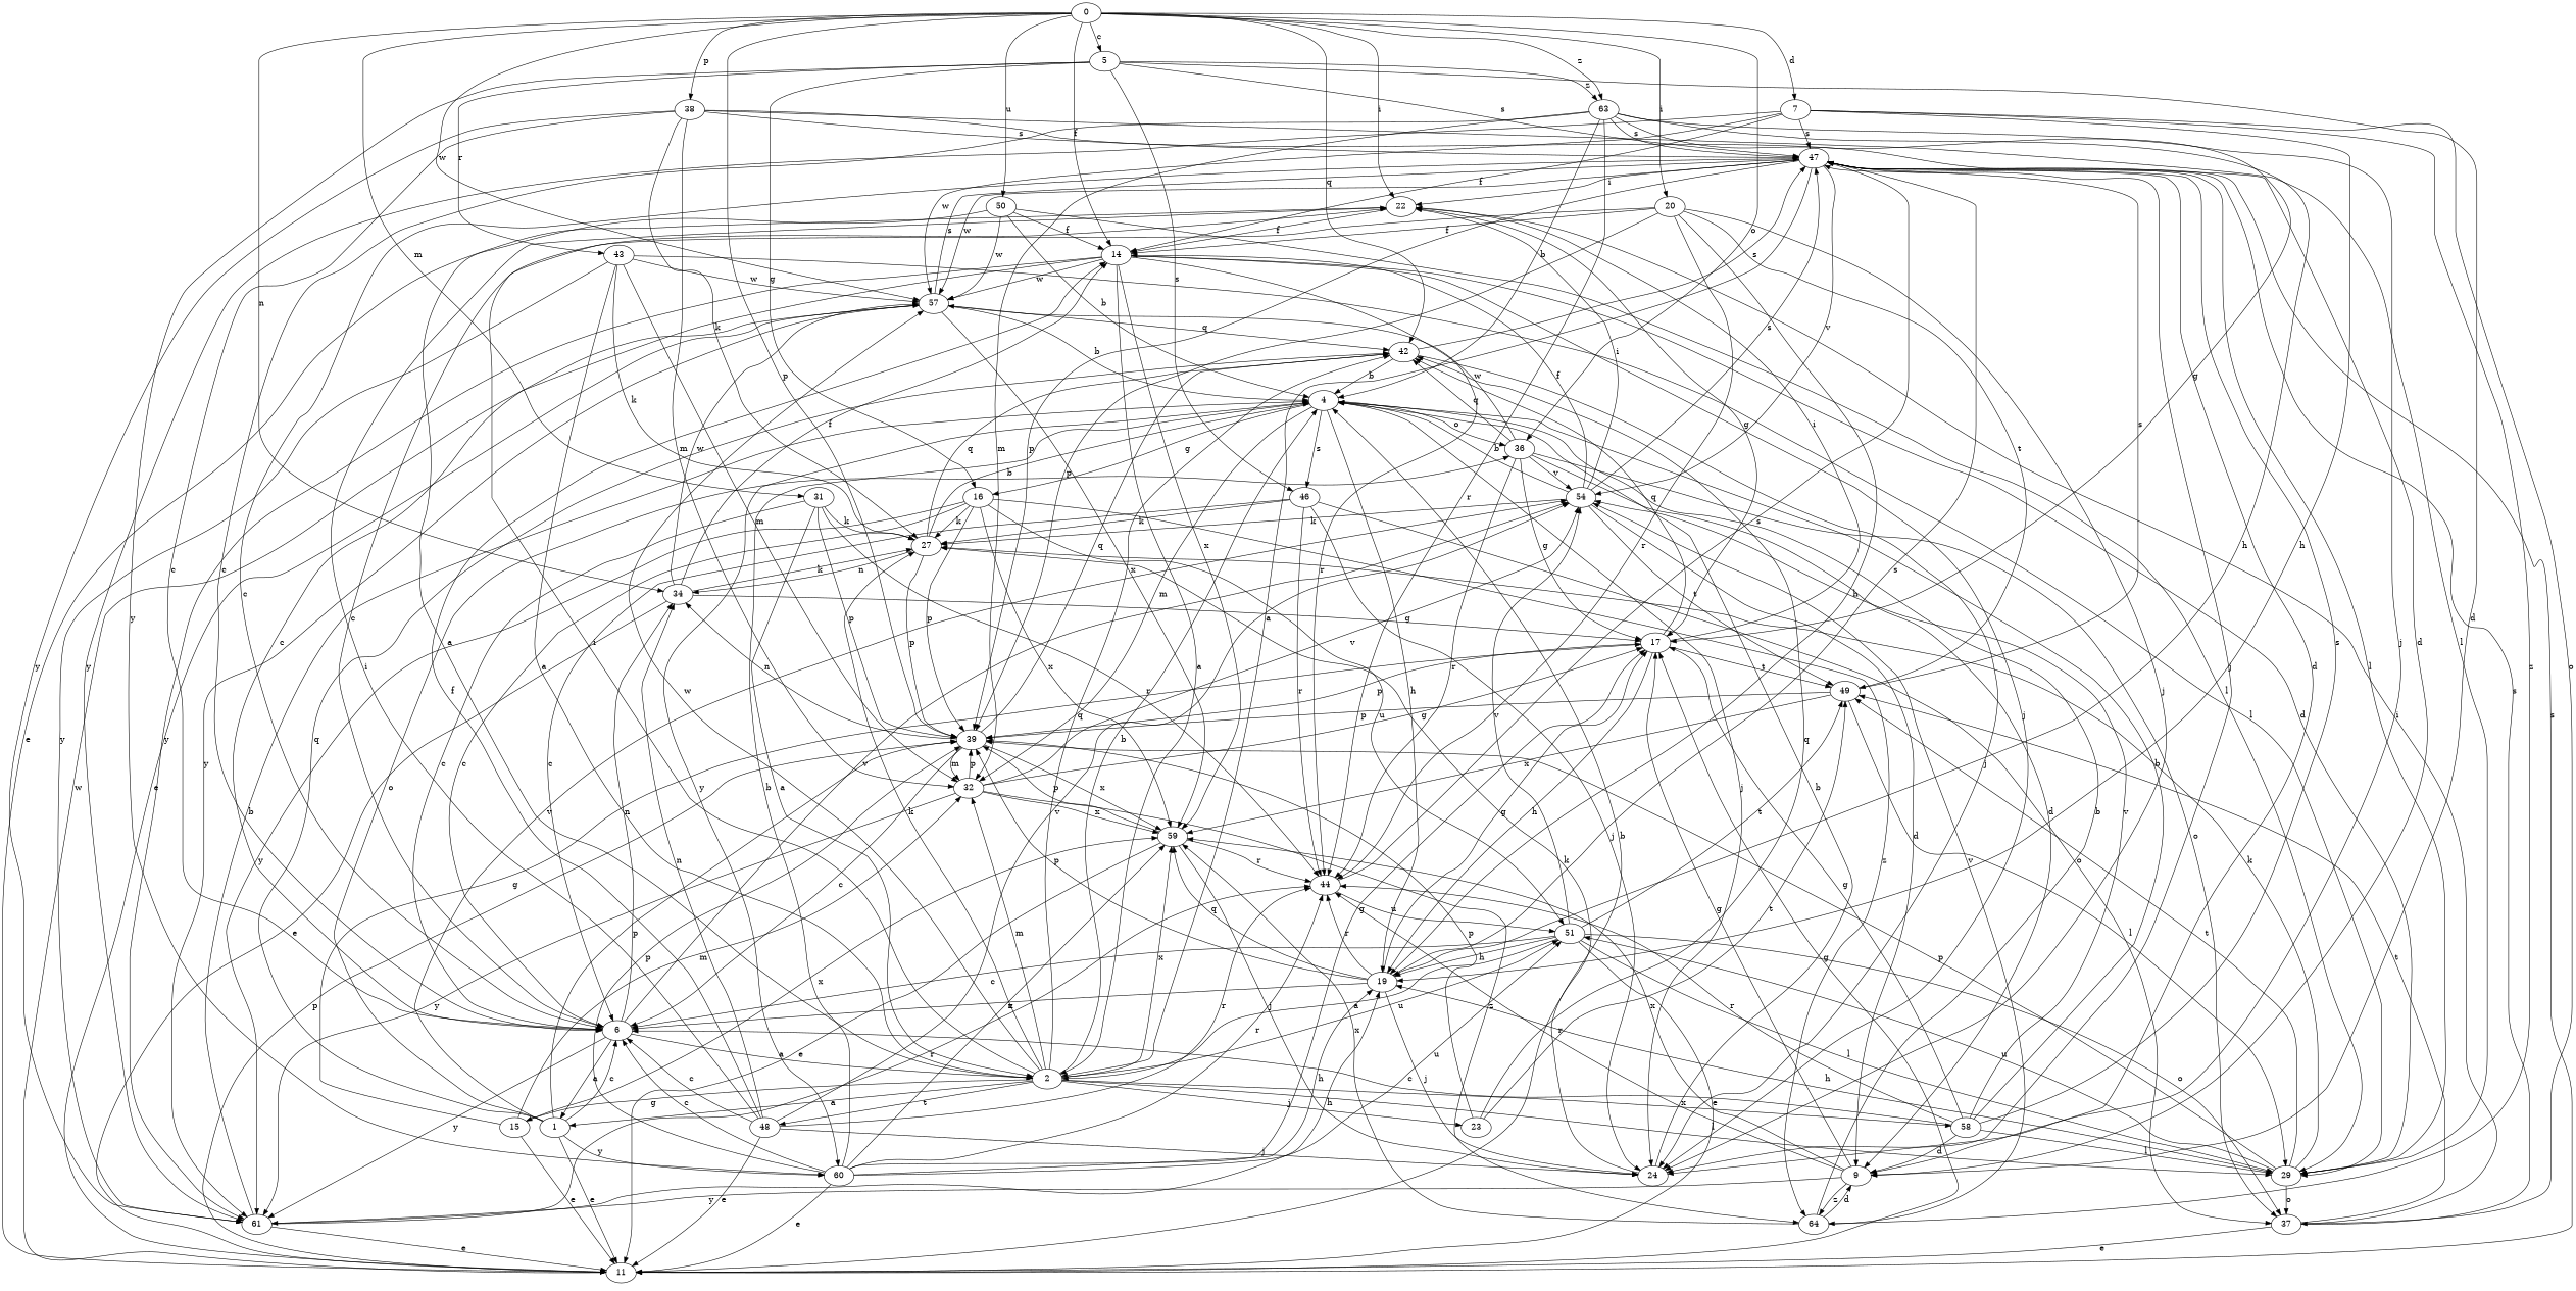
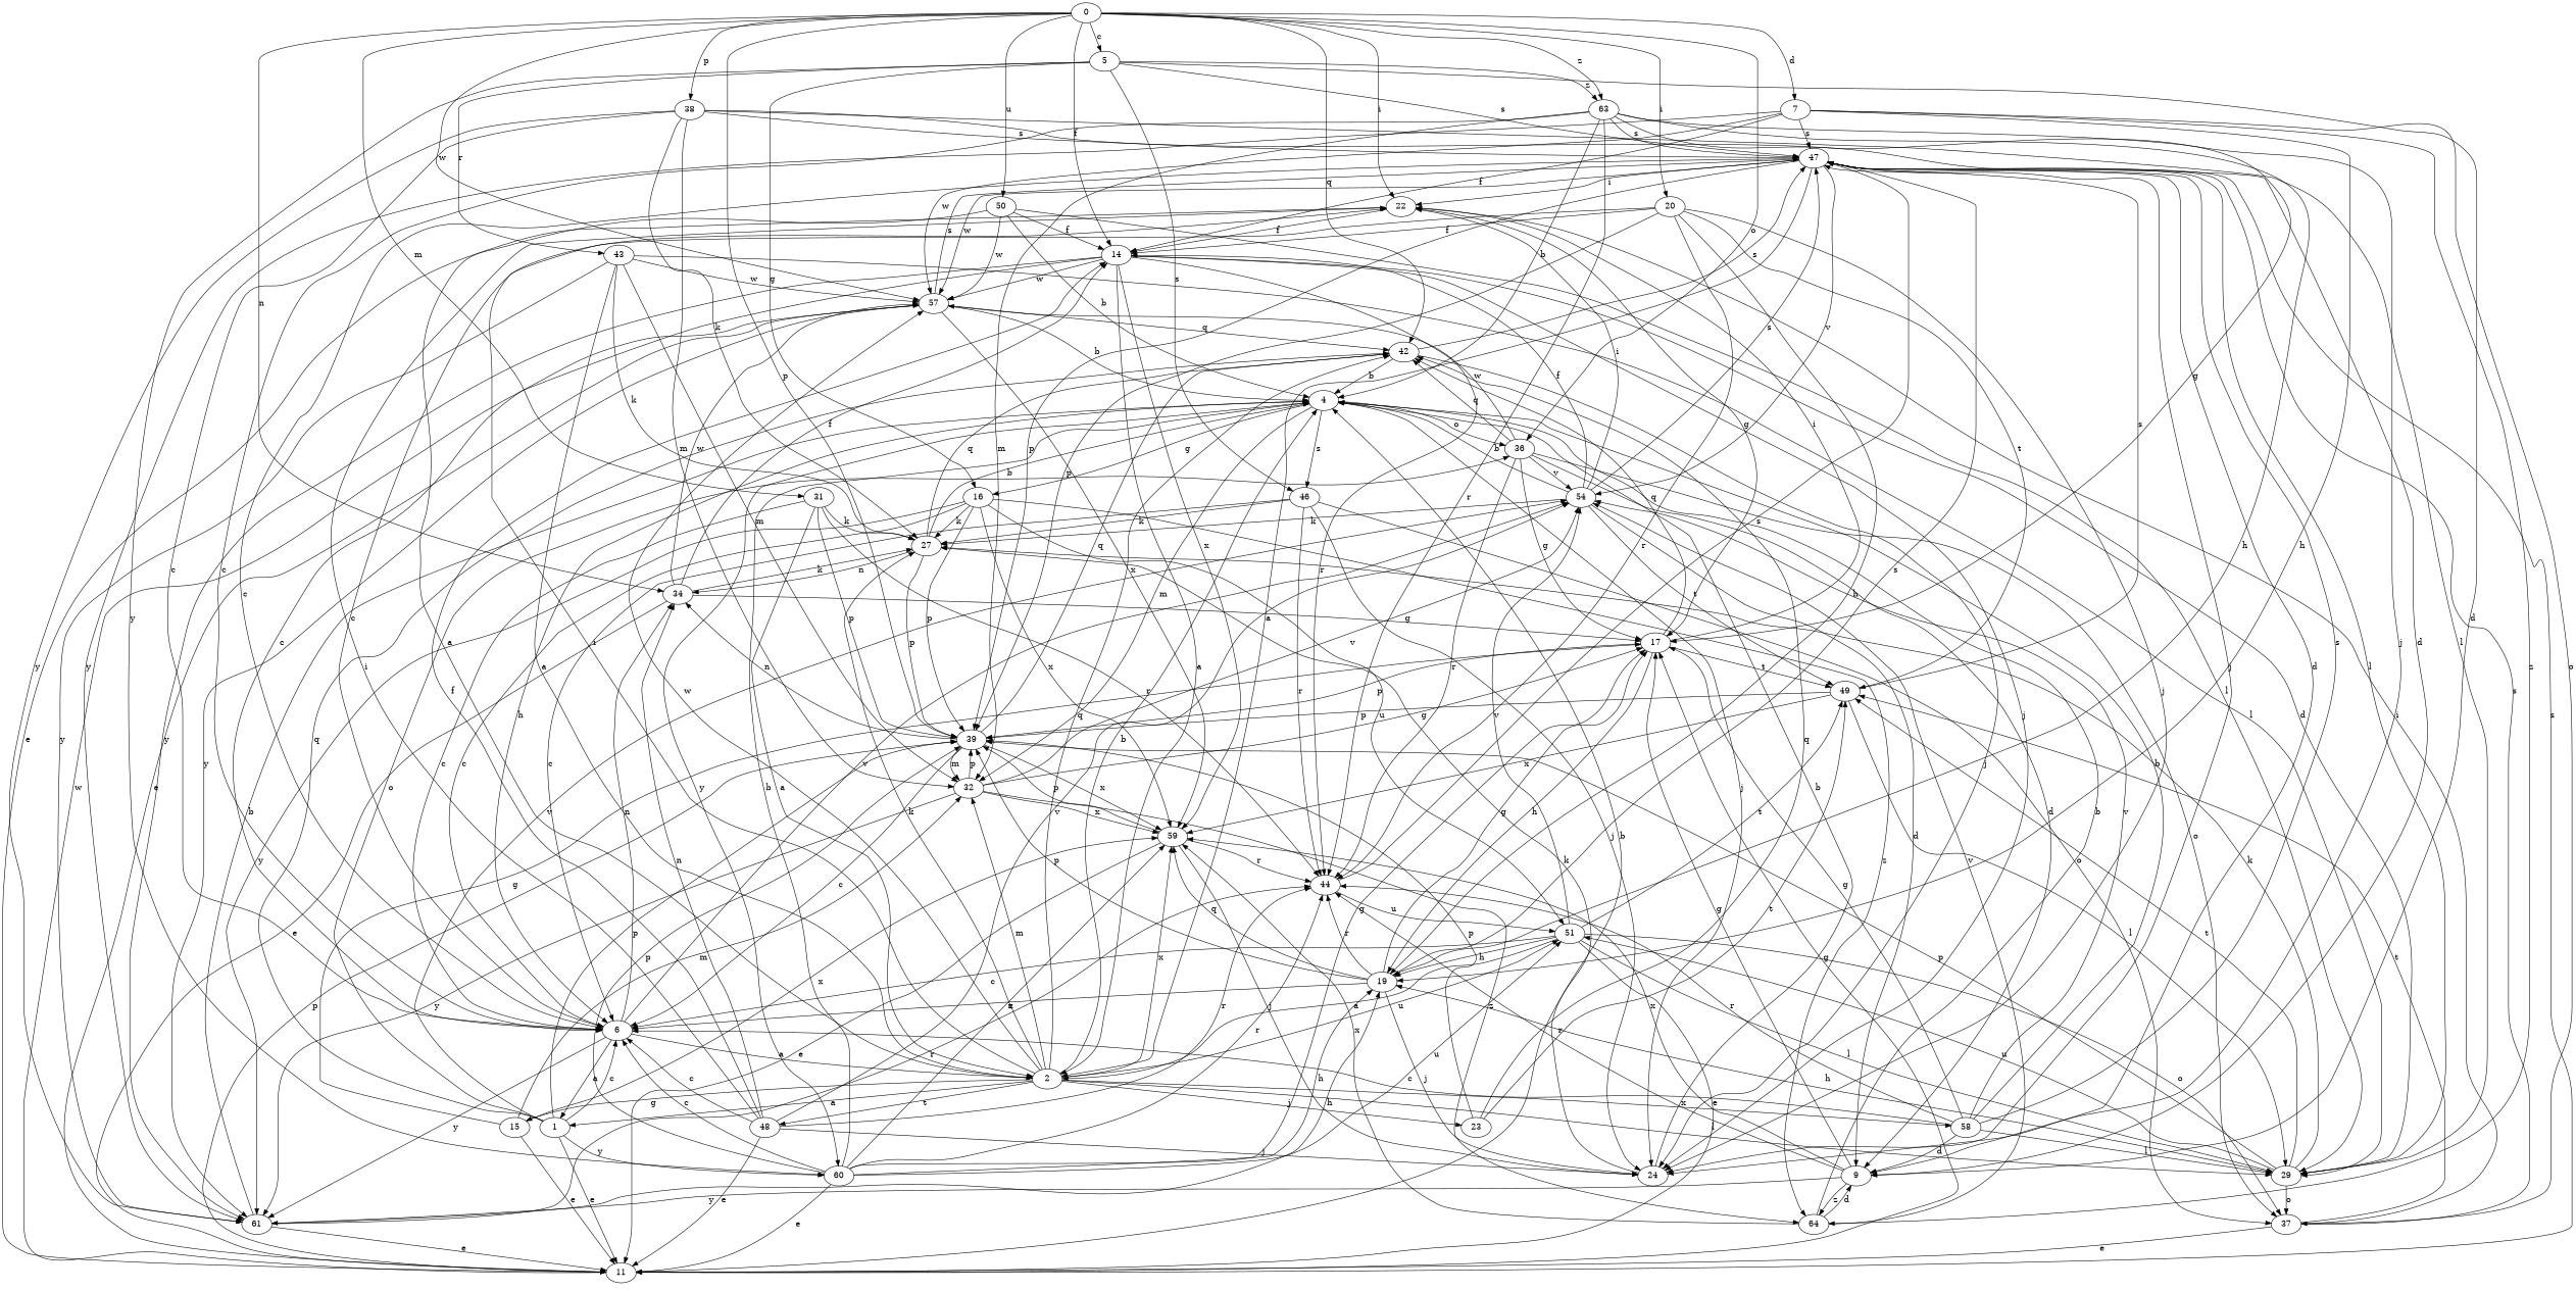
  strict digraph {
    0
    5
    7
    14
    20
    22
    31
    34
    36
    38
    39
    42
    50
    57
    63
    60
    16
    46
    9
    43
    47
    19
    61
    37
    64
    6
    2
    29
    59
    24
    44
    49
    11
    17
    27
    54
    32
    4
    1
    51
    15
    23
    48
    58
    0 -> 5 [label=c]
    0 -> 7 [label=d]
    0 -> 14 [label=f]
    0 -> 20 [label=i]
    0 -> 22 [label=i]
    0 -> 31 [label=m]
    0 -> 34 [label=n]
    0 -> 36 [label=o]
    0 -> 38 [label=p]
    0 -> 39 [label=p]
    0 -> 42 [label=q]
    0 -> 50 [label=u]
    0 -> 57 [label=w]
    0 -> 63 [label=z]
    5 -> 63 [label=z]
    5 -> 60 [label=y]
    5 -> 16 [label=g]
    5 -> 46 [label=s]
    5 -> 9 [label=d]
    5 -> 43 [label=r]
    5 -> 47 [label=s]
    7 -> 14 [label=f]
    7 -> 57 [label=w]
    7 -> 47 [label=s]
    7 -> 19 [label=h]
    7 -> 61 [label=y]
    7 -> 37 [label=o]
    7 -> 64 [label=z]
    14 -> 57 [label=w]
    14 -> 61 [label=y]
    14 -> 6 [label=c]
    14 -> 2 [label=a]
    14 -> 29 [label=d]
    14 -> 59 [label=x]
    14 -> 24 [label=j]
    14 -> 44 [label=r]
    20 -> 14 [label=f]
    20 -> 39 [label=p]
    20 -> 19 [label=h]
    20 -> 6 [label=c]
    20 -> 24 [label=j]
    20 -> 44 [label=r]
    20 -> 49 [label=t]
    22 -> 14 [label=f]
    22 -> 11 [label=e]
    22 -> 17 [label=g]
    31 -> 39 [label=p]
    31 -> 6 [label=c]
    31 -> 2 [label=a]
    31 -> 44 [label=r]
    31 -> 27 [label=k]
    34 -> 14 [label=f]
    34 -> 57 [label=w]
    34 -> 11 [label=e]
    34 -> 17 [label=g]
    34 -> 27 [label=k]
    36 -> 42 [label=q]
    36 -> 57 [label=w]
    36 -> 9 [label=d]
    36 -> 37 [label=o]
    36 -> 44 [label=r]
    36 -> 17 [label=g]
    36 -> 54 [label=v]
    38 -> 9 [label=d]
    38 -> 47 [label=s]
    38 -> 61 [label=y]
    38 -> 6 [label=c]
    38 -> 29 [label=l]
    38 -> 27 [label=k]
    38 -> 32 [label=m]
    39 -> 34 [label=n]
    39 -> 42 [label=q]
    39 -> 6 [label=c]
    39 -> 59 [label=x]
    39 -> 32 [label=m]
    42 -> 47 [label=s]
    42 -> 24 [label=j]
    42 -> 4 [label=b]
    50 -> 14 [label=f]
    50 -> 57 [label=w]
    50 -> 2 [label=a]
    50 -> 29 [label=l]
    50 -> 4 [label=b]
    57 -> 42 [label=q]
    57 -> 47 [label=s]
    57 -> 61 [label=y]
    57 -> 59 [label=x]
    57 -> 11 [label=e]
    57 -> 4 [label=b]
    63 -> 47 [label=s]
    63 -> 19 [label=h]
    63 -> 6 [label=c]
    63 -> 24 [label=j]
    63 -> 44 [label=r]
    63 -> 17 [label=g]
    63 -> 32 [label=m]
    63 -> 4 [label=b]
    60 -> 39 [label=p]
    60 -> 19 [label=h]
    60 -> 6 [label=c]
    60 -> 59 [label=x]
    60 -> 44 [label=r]
    60 -> 11 [label=e]
    60 -> 17 [label=g]
    60 -> 4 [label=b]
    60 -> 51 [label=u]
    16 -> 39 [label=p]
    16 -> 61 [label=y]
    16 -> 64 [label=z]
    16 -> 6 [label=c]
    16 -> 59 [label=x]
    16 -> 27 [label=k]
    16 -> 51 [label=u]
    46 -> 37 [label=o]
    46 -> 6 [label=c]
    46 -> 24 [label=j]
    46 -> 44 [label=r]
    46 -> 27 [label=k]
    9 -> 61 [label=y]
    9 -> 64 [label=z]
    9 -> 59 [label=x]
    9 -> 44 [label=r]
    9 -> 17 [label=g]
    43 -> 57 [label=w]
    43 -> 61 [label=y]
    43 -> 2 [label=a]
    43 -> 29 [label=l]
    43 -> 27 [label=k]
    43 -> 32 [label=m]
    47 -> 22 [label=i]
    47 -> 39 [label=p]
    47 -> 57 [label=w]
    47 -> 9 [label=d]
    47 -> 6 [label=c]
    47 -> 2 [label=a]
    47 -> 29 [label=l]
    47 -> 24 [label=j]
    47 -> 54 [label=v]
    19 -> 39 [label=p]
    19 -> 47 [label=s]
    19 -> 6 [label=c]
    19 -> 59 [label=q]
    19 -> 24 [label=j]
    19 -> 44 [label=r]
    19 -> 17 [label=g]
    61 -> 19 [label=h]
    61 -> 44 [label=r]
    61 -> 11 [label=e]
    61 -> 4 [label=b]
    37 -> 22 [label=i]
    37 -> 47 [label=s]
    37 -> 49 [label=t]
    37 -> 11 [label=e]
    64 -> 9 [label=d]
    64 -> 59 [label=x]
    64 -> 54 [label=v]
    64 -> 4 [label=b]
    6 -> 34 [label=n]
    6 -> 61 [label=y]
    6 -> 2 [label=a]
    6 -> 54 [label=v]
    6 -> 1 [label=a]
    2 -> 22 [label=i]
    2 -> 42 [label=q]
    2 -> 57 [label=w]
    2 -> 29 [label=l]
    2 -> 59 [label=x]
    2 -> 27 [label=k]
    2 -> 32 [label=m]
    2 -> 4 [label=b]
    2 -> 1 [label=a]
    2 -> 51 [label=u]
    2 -> 15 [label=g]
    2 -> 23 [label=j]
    2 -> 48 [label=t]
    2 -> 58 [label=x]
    29 -> 39 [label=p]
    29 -> 19 [label=h]
    29 -> 37 [label=o]
    29 -> 49 [label=t]
    29 -> 27 [label=k]
    29 -> 51 [label=u]
    59 -> 39 [label=p]
    59 -> 24 [label=j]
    59 -> 44 [label=r]
    59 -> 11 [label=e]
    24 -> 27 [label=k]
    24 -> 4 [label=b]
    44 -> 47 [label=s]
    44 -> 51 [label=u]
    49 -> 39 [label=p]
    49 -> 47 [label=s]
    49 -> 29 [label=l]
    49 -> 59 [label=x]
    11 -> 39 [label=p]
    11 -> 57 [label=w]
    11 -> 47 [label=s]
    11 -> 17 [label=g]
    11 -> 4 [label=b]
    17 -> 22 [label=i]
    17 -> 39 [label=p]
    17 -> 42 [label=q]
    17 -> 19 [label=h]
    17 -> 49 [label=t]
    27 -> 34 [label=n]
    27 -> 39 [label=p]
    27 -> 42 [label=q]
    27 -> 4 [label=b]
    54 -> 14 [label=f]
    54 -> 22 [label=i]
    54 -> 9 [label=d]
    54 -> 47 [label=s]
    54 -> 49 [label=t]
    54 -> 27 [label=k]
    54 -> 4 [label=b]
    32 -> 39 [label=p]
    32 -> 61 [label=y]
    32 -> 64 [label=z]
    32 -> 59 [label=x]
    32 -> 17 [label=g]
    32 -> 54 [label=v]
    4 -> 36 [label=o]
    4 -> 60 [label=y]
    4 -> 16 [label=g]
    4 -> 46 [label=s]
-   4 -> 19 [label=h]
+   4 -> 6 [label=h]
    4 -> 24 [label=j]
    4 -> 32 [label=m]
    1 -> 36 [label=o]
    1 -> 39 [label=p]
    1 -> 42 [label=q]
    1 -> 60 [label=y]
    1 -> 6 [label=c]
    1 -> 11 [label=e]
    1 -> 54 [label=v]
    51 -> 19 [label=h]
    51 -> 37 [label=o]
    51 -> 6 [label=c]
    51 -> 2 [label=a]
    51 -> 29 [label=l]
    51 -> 49 [label=t]
    51 -> 11 [label=e]
    51 -> 54 [label=v]
    15 -> 59 [label=x]
    15 -> 11 [label=e]
    15 -> 17 [label=g]
    15 -> 32 [label=m]
    23 -> 39 [label=p]
    23 -> 42 [label=q]
    23 -> 49 [label=t]
    48 -> 14 [label=f]
    48 -> 22 [label=i]
    48 -> 34 [label=n]
    48 -> 6 [label=c]
    48 -> 24 [label=j]
    48 -> 44 [label=r]
    48 -> 11 [label=e]
    48 -> 54 [label=v]
    58 -> 9 [label=d]
    58 -> 47 [label=s]
    58 -> 6 [label=c]
    58 -> 29 [label=l]
    58 -> 44 [label=r]
    58 -> 17 [label=g]
    58 -> 54 [label=v]
    58 -> 4 [label=b]
  }
